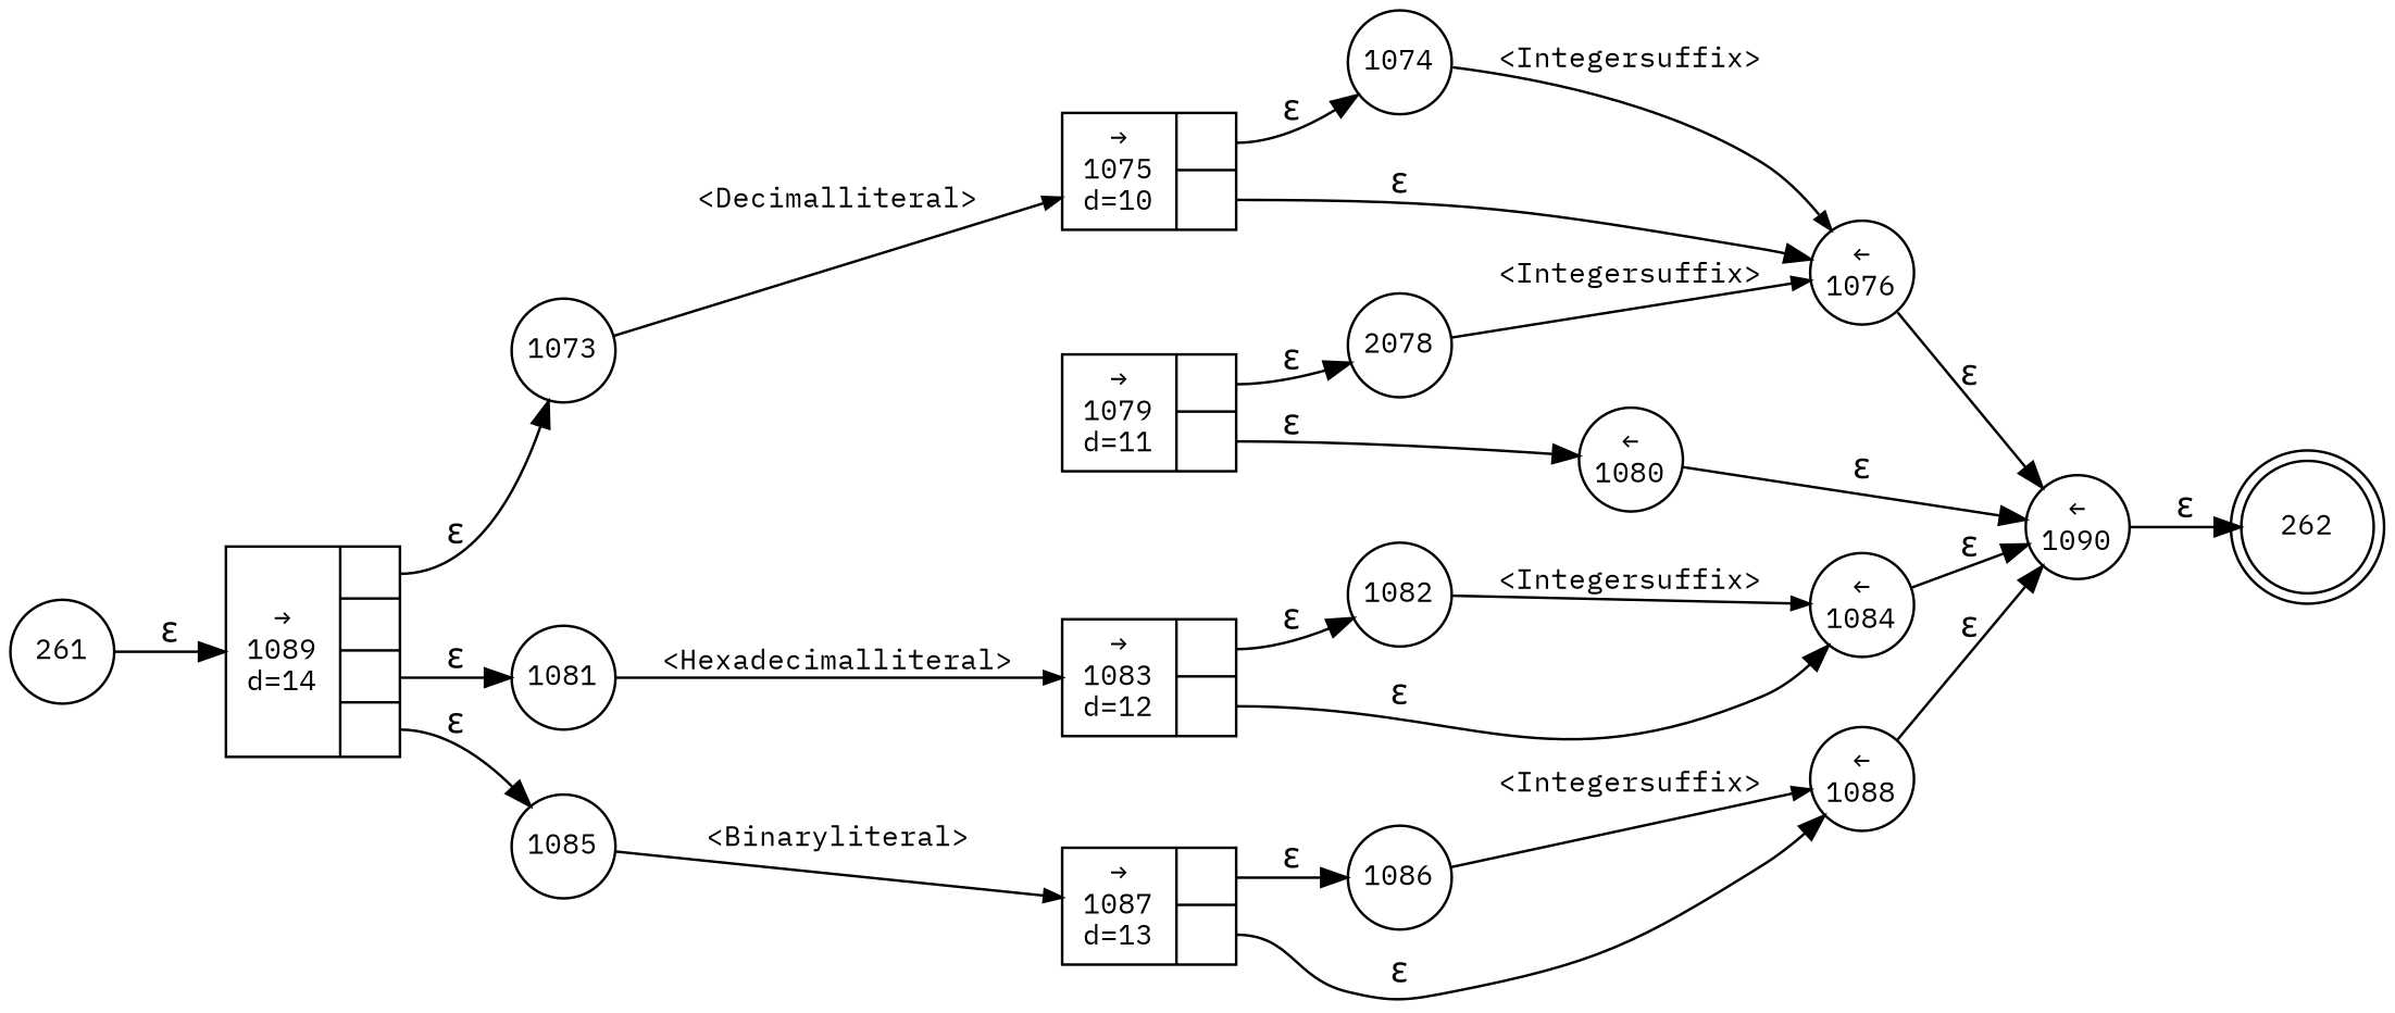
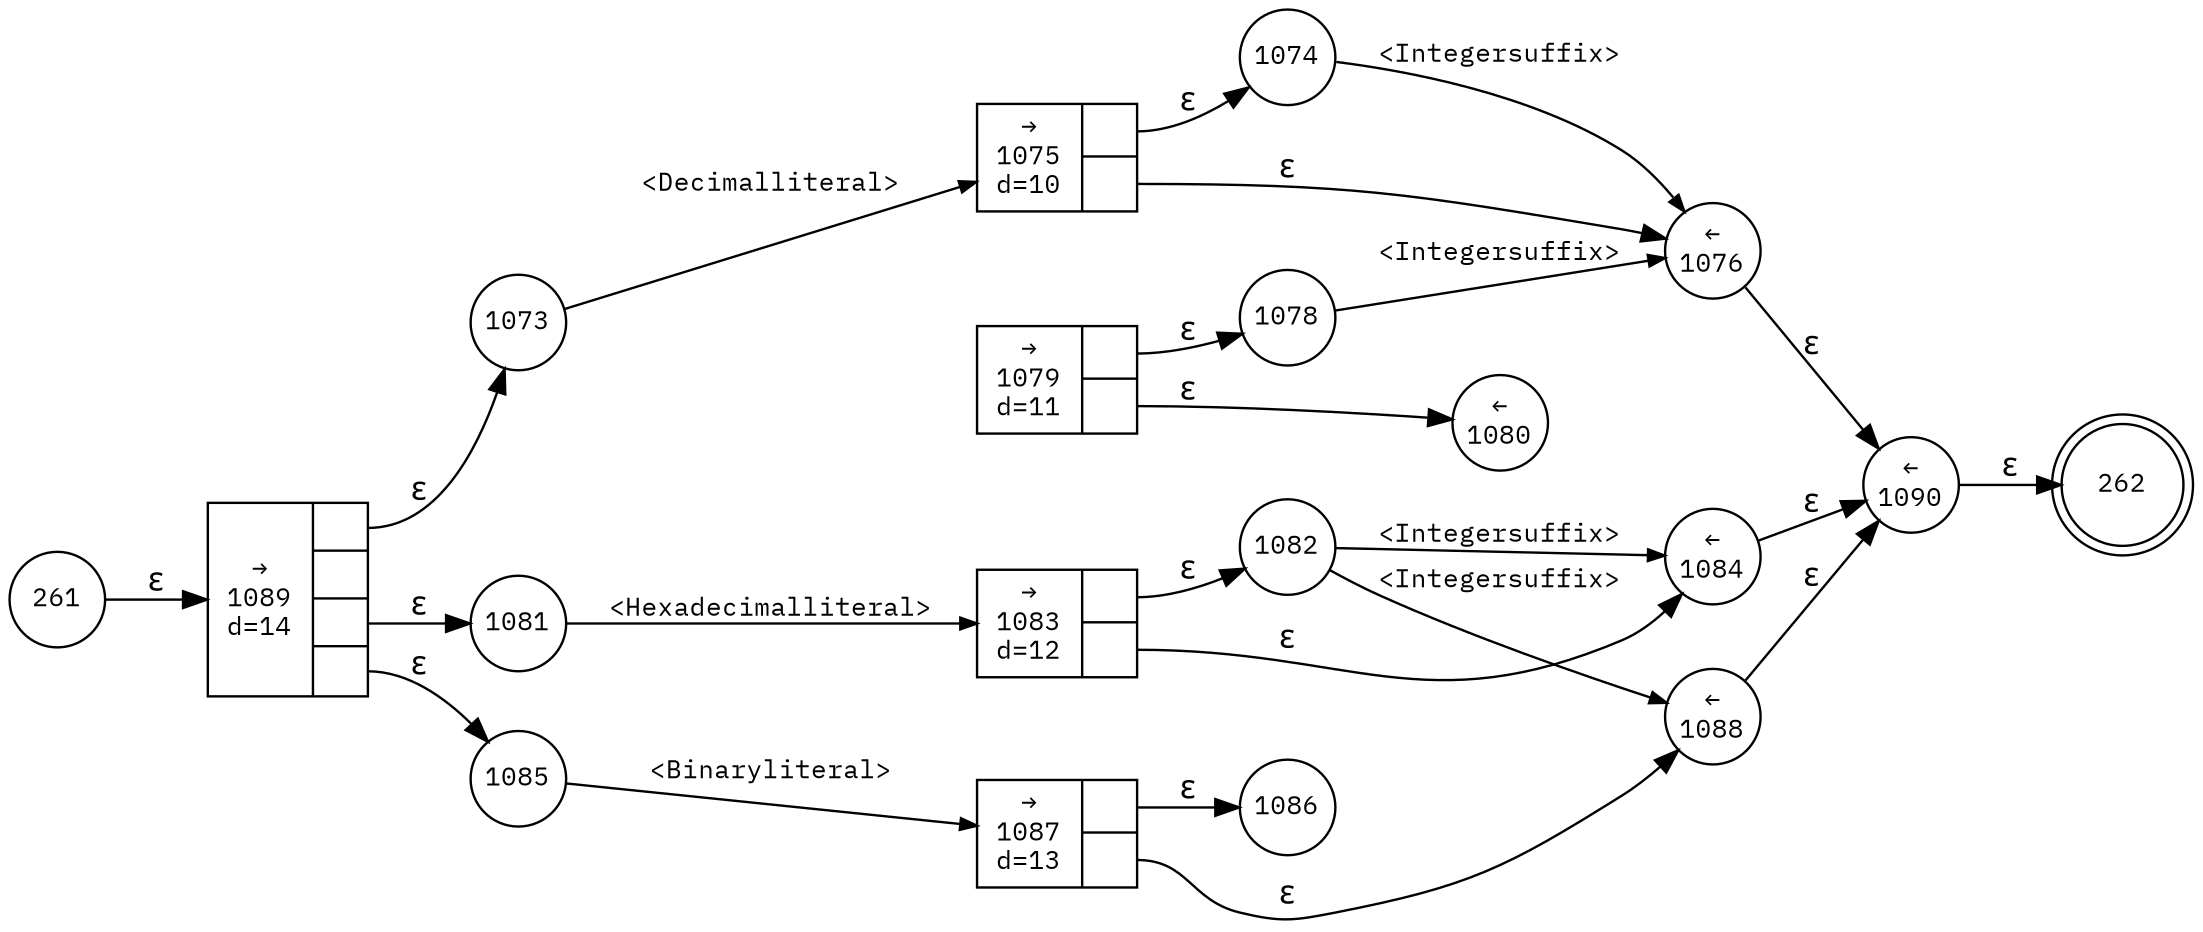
  digraph {
    fontname="IBM Plex Mono"
    rankdir=LR
    node [fixedsize=true fontname="IBM Plex Mono" fontsize=11 shape=circle peripheries=1]
    edge [fontname="IBM Plex Mono"]
    n1 [label=262 shape=doublecircle width=.6 peripheries=""]
    n2 [label="&larr;\n1088" width=.55]
    n3 [label="&larr;\n1090" width=.55]
    n4 [fixedsize=false label="{&rarr;\n1089\nd=14|{<p0>|<p1>|<p2>|<p3>}}" shape=record]
    n5 [label=1073 width=.55]
    n6 [label=1081 width=.55]
    n7 [label=1085 width=.55]
    n8 [fixedsize=false label="{&rarr;\n1075\nd=10|{<p0>|<p1>}}" shape=record]
    n9 [fixedsize=false label="{&rarr;\n1083\nd=12|{<p0>|<p1>}}" shape=record]
    n10 [fixedsize=false label="{&rarr;\n1087\nd=13|{<p0>|<p1>}}" shape=record]
    n11 [label=261 width=.55]
    n12 [label=1074 width=.55]
    n13 [label="&larr;\n1076" width=.55]
    n14 [fixedsize=false label="{&rarr;\n1079\nd=11|{<p0>|<p1>}}" shape=record]
-   n15 [label=2078 width=.55]
+   n15 [label=1078 width=.55]
    n16 [label="&larr;\n1080" width=.55]
    n17 [label=1082 width=.55]
    n18 [label="&larr;\n1084" width=.55]
    n19 [label=1086 width=.55]
    n2 -> n3 [label="&epsilon;"]
    n3 -> n1 [label="&epsilon;"]
    n4 -> n5 [label="&epsilon;" tailport=p0]
    n4 -> n6 [label="&epsilon;" tailport=p2]
    n4 -> n7 [label="&epsilon;" tailport=p3]
    n5 -> n8 [arrowhead=normal arrowsize=.7 fontsize=11 label="<Decimalliteral>"]
    n6 -> n9 [arrowhead=normal arrowsize=.7 fontsize=11 label="<Hexadecimalliteral>"]
    n7 -> n10 [arrowhead=normal arrowsize=.7 fontsize=11 label="<Binaryliteral>"]
    n8 -> n12 [label="&epsilon;" tailport=p0]
    n8 -> n13 [label="&epsilon;" tailport=p1]
    n9 -> n17 [label="&epsilon;" tailport=p0]
    n9 -> n18 [label="&epsilon;" tailport=p1]
    n10 -> n2 [label="&epsilon;" tailport=p1]
    n10 -> n19 [label="&epsilon;" tailport=p0]
    n11 -> n4 [label="&epsilon;"]
    n12 -> n13 [arrowhead=normal arrowsize=.7 fontsize=11 label="<Integersuffix>"]
    n13 -> n3 [label="&epsilon;"]
    n14 -> n15 [label="&epsilon;" tailport=p0]
    n14 -> n16 [label="&epsilon;" tailport=p1]
    n15 -> n13 [arrowhead=normal arrowsize=.7 fontsize=11 label="<Integersuffix>"]
-   n16 -> n3 [label="&epsilon;"]
    n17 -> n18 [arrowhead=normal arrowsize=.7 fontsize=11 label="<Integersuffix>"]
    n18 -> n3 [label="&epsilon;"]
-   n19 -> n2 [arrowhead=normal arrowsize=.7 fontsize=11 label="<Integersuffix>"]
+   n17 -> n2 [arrowhead=normal arrowsize=.7 fontsize=11 label="<Integersuffix>"]
  }
